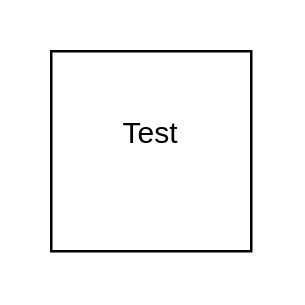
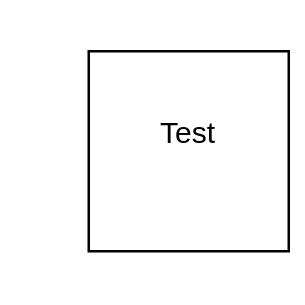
  <mxCell id="0" />
  <mxCell id="1" parent="0" />
- <mxCell id="2" value="&lt;div&gt;Test&lt;/div&gt;&lt;div&gt;&lt;br&gt;&lt;/div&gt;" style="whiteSpace=wrap;html=1;aspect=fixed;" vertex="1" parent="1"><mxGeometry x="20" y="20" width="80" height="80" as="geometry" /></mxCell>
+ <mxCell id="2" value="&lt;div&gt;Test&lt;/div&gt;&lt;div&gt;&lt;br&gt;&lt;/div&gt;" style="whiteSpace=wrap;html=1;aspect=fixed;" vertex="1" parent="1"><mxGeometry x="35" y="20" width="80" height="80" as="geometry" /></mxCell>
